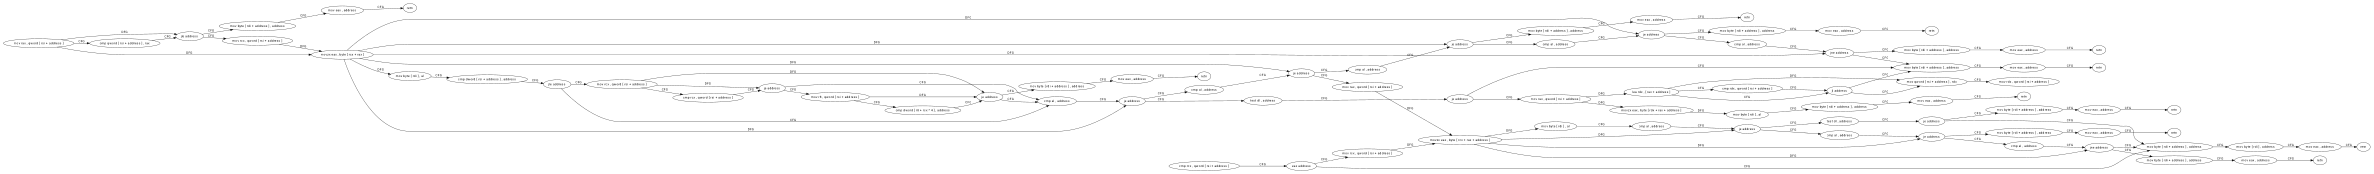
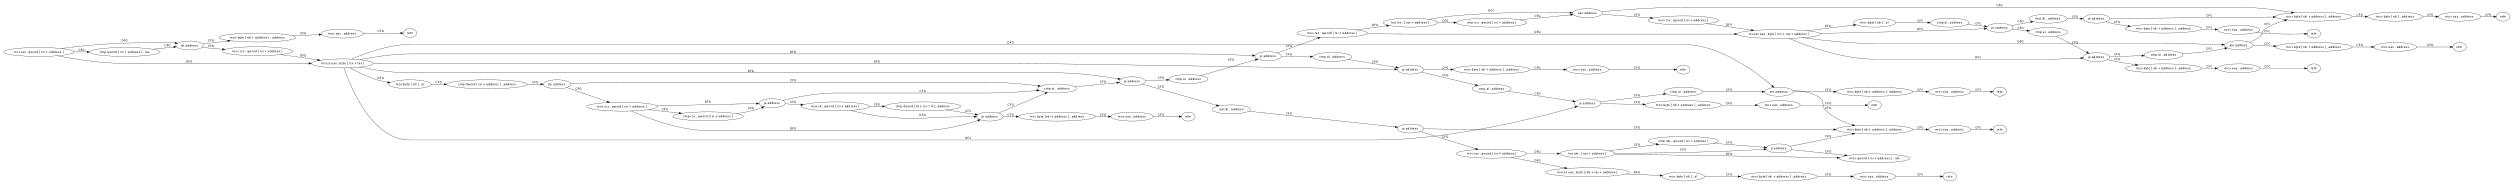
  digraph {
    fontname=Roboto
    rankdir=LR
    node [fontname=Roboto]
    edge [fontname=Roboto]
    n1 [label="mov rax , qword [ rsi + address ]"]
    n2 [label="cmp qword [ rsi + address ] , rax"]
    n3 [label="jle address"]
    n4 [label="movzx eax , byte [ rcx + rax ]"]
    n5 [label="mov byte [ rdi + address ] , address"]
    n6 [label="mov rcx , qword [ rsi + address ]"]
    n7 [label="mov byte [ rdi ] , al"]
    n8 [label="je address"]
    n9 [label="je address"]
    n10 [label="je address"]
    n11 [label="je address"]
    n12 [label="jne address"]
    n13 [label="mov eax , address"]
    n14 [label=retn]
    n15 [label="cmp dword [ rsi + address ] , address"]
    n16 [label="test dl , address"]
    n17 [label="cmp al , address"]
    n18 [label="mov rax , qword [ rsi + address ]"]
    n19 [label="cmp al , address"]
    n20 [label="mov byte [ rdi + address ] , address"]
    n21 [label="cmp al , address"]
    n22 [label="mov byte [ rdi + address ] , address"]
    n23 [label="cmp al , address"]
    n24 [label="mov byte [ rdi + address ] , address"]
    n25 [label="mov byte [ rdi + address ] , address"]
    n26 [label="jle address"]
    n27 [label="cmp al , address"]
    n28 [label="mov rcx , qword [ rsi + address ]"]
    n29 [label="cmp rcx , qword [ rsi + address ]"]
    n30 [label="je address"]
    n31 [label="je address"]
    n32 [label="mov r8 , qword [ rsi + address ]"]
    n33 [label="mov byte [ rdi + address ] , address"]
    n34 [label="je address"]
    n35 [label="mov rax , qword [ rsi + address ]"]
    n36 [label="cmp dword [ r8 + rcx * 4 ] , address"]
    n37 [label="mov eax , address"]
    n38 [label="lea rdx , [ rax + address ]"]
    n39 [label="movzx eax , byte [ rdx + rax + address ]"]
    n40 [label=retn]
    n41 [label="cmp rdx , qword [ rsi + address ]"]
    n42 [label="jl address"]
    n43 [label="mov qword [ rsi + address ] , rdx"]
    n44 [label="mov byte [ rdi ] , al"]
+   n45 [label="lea rcx , [ rax + address ]"]
    n46 [label="movzx eax , byte [ rcx + rax + address ]"]
    n47 [label="cmp rcx , qword [ rsi + address ]"]
    n48 [label="eax address"]
    n49 [label="mov byte [ rdi ] , al"]
    n50 [label="je address"]
    n51 [label="je address"]
    n52 [label="jne address"]
    n53 [label="mov eax , address"]
    n54 [label=retn]
-   n55 [label="mov rdx , qword [ rsi + address ]"]
    n56 [label="mov byte [ rdi + address ] , address"]
    n57 [label="mov rcx , qword [ rsi + address ]"]
    n58 [label="mov byte [ rdi ] , address"]
    n59 [label="mov eax , address"]
    n60 [label="mov eax , address"]
    n61 [label=retn]
    n62 [label="mov byte [ rdi + address ] , address"]
    n63 [label="mov eax , address"]
    n64 [label=retn]
    n65 [label=retn]
    n66 [label="cmp al , address"]
    n67 [label="test dl , address"]
    n68 [label="cmp al , address"]
    n69 [label="mov byte [ rdi + address ] , address"]
    n70 [label="cmp al , address"]
    n71 [label="mov byte [ rdi + address ] , address"]
    n72 [label="je address"]
    n73 [label="mov byte [ rdi + address ] , address"]
    n74 [label="mov eax , address"]
    n75 [label=retn]
    n76 [label="mov eax , address"]
    n77 [label=retn]
    n78 [label="mov eax , address"]
    n79 [label=retn]
    n80 [label="mov eax , address"]
    n81 [label=retn]
    n82 [label="mov eax , address"]
    n83 [label=retn]
    n1 -> n2 [label=CFG]
    n1 -> n3 [label=DFG]
    n1 -> n4 [label=DFG]
    n2 -> n3 [label=CFG]
    n3 -> n5 [label=CFG]
    n3 -> n6 [label=CFG]
    n4 -> n7 [label=DFG]
    n4 -> n8 [label=DFG]
    n4 -> n9 [label=DFG]
    n4 -> n10 [label=DFG]
    n4 -> n11 [label=DFG]
    n4 -> n12 [label=DFG]
    n5 -> n13 [label=CFG]
    n6 -> n4 [label=DFG]
    n7 -> n15 [label=CFG]
    n8 -> n16 [label=CFG]
    n8 -> n17 [label=CFG]
    n9 -> n18 [label=CFG]
    n9 -> n19 [label=CFG]
    n10 -> n20 [label=CFG]
    n10 -> n21 [label=CFG]
    n11 -> n22 [label=CFG]
    n11 -> n23 [label=CFG]
    n12 -> n24 [label=CFG]
    n12 -> n25 [label=CFG]
    n13 -> n14 [label=CFG]
    n15 -> n26 [label=CFG]
    n16 -> n34 [label=CFG]
    n17 -> n9 [label=CFG]
+   n18 -> n45 [label=DFG]
    n18 -> n46 [label=DFG]
    n19 -> n10 [label=CFG]
    n20 -> n60 [label=CFG]
    n21 -> n11 [label=CFG]
    n22 -> n74 [label=CFG]
    n23 -> n12 [label=CFG]
    n24 -> n37 [label=CFG]
    n25 -> n80 [label=CFG]
    n26 -> n27 [label=CFG]
    n26 -> n28 [label=CFG]
    n27 -> n8 [label=CFG]
    n28 -> n29 [label=CFG]
    n28 -> n30 [label=DFG]
    n28 -> n31 [label=DFG]
    n29 -> n30 [label=CFG]
    n30 -> n27 [label=CFG]
    n30 -> n32 [label=CFG]
    n31 -> n27 [label=CFG]
    n31 -> n33 [label=CFG]
    n32 -> n31 [label=DFG]
    n32 -> n36 [label=CFG]
    n33 -> n53 [label=CFG]
    n34 -> n24 [label=CFG]
    n34 -> n35 [label=CFG]
    n35 -> n38 [label=DFG]
    n35 -> n39 [label=DFG]
    n36 -> n31 [label=CFG]
    n37 -> n40 [label=CFG]
    n38 -> n41 [label=CFG]
    n38 -> n42 [label=CFG]
    n38 -> n43 [label=DFG]
    n39 -> n44 [label=DFG]
    n41 -> n42 [label=CFG]
    n42 -> n24 [label=CFG]
    n42 -> n43 [label=CFG]
-   n43 -> n55 [label=CFG]
    n44 -> n62 [label=CFG]
+   n45 -> n47 [label=CFG]
+   n45 -> n48 [label=DFG]
    n46 -> n49 [label=DFG]
    n46 -> n50 [label=DFG]
    n46 -> n51 [label=DFG]
    n46 -> n52 [label=DFG]
    n47 -> n48 [label=CFG]
    n48 -> n56 [label=CFG]
    n48 -> n57 [label=CFG]
    n49 -> n66 [label=CFG]
    n50 -> n67 [label=CFG]
    n50 -> n68 [label=CFG]
    n51 -> n69 [label=CFG]
    n51 -> n70 [label=CFG]
    n52 -> n56 [label=CFG]
    n52 -> n71 [label=CFG]
    n53 -> n54 [label=CFG]
    n56 -> n58 [label=CFG]
    n57 -> n46 [label=DFG]
    n58 -> n59 [label=CFG]
    n59 -> n65 [label=CFG]
    n60 -> n61 [label=CFG]
    n62 -> n63 [label=CFG]
    n63 -> n64 [label=CFG]
    n66 -> n50 [label=CFG]
    n67 -> n72 [label=CFG]
    n68 -> n51 [label=CFG]
    n69 -> n78 [label=CFG]
    n70 -> n52 [label=CFG]
    n71 -> n82 [label=CFG]
    n72 -> n56 [label=CFG]
    n72 -> n73 [label=CFG]
    n73 -> n76 [label=CFG]
    n74 -> n75 [label=CFG]
    n76 -> n77 [label=CFG]
    n78 -> n79 [label=CFG]
    n80 -> n81 [label=CFG]
    n82 -> n83 [label=CFG]
  }
